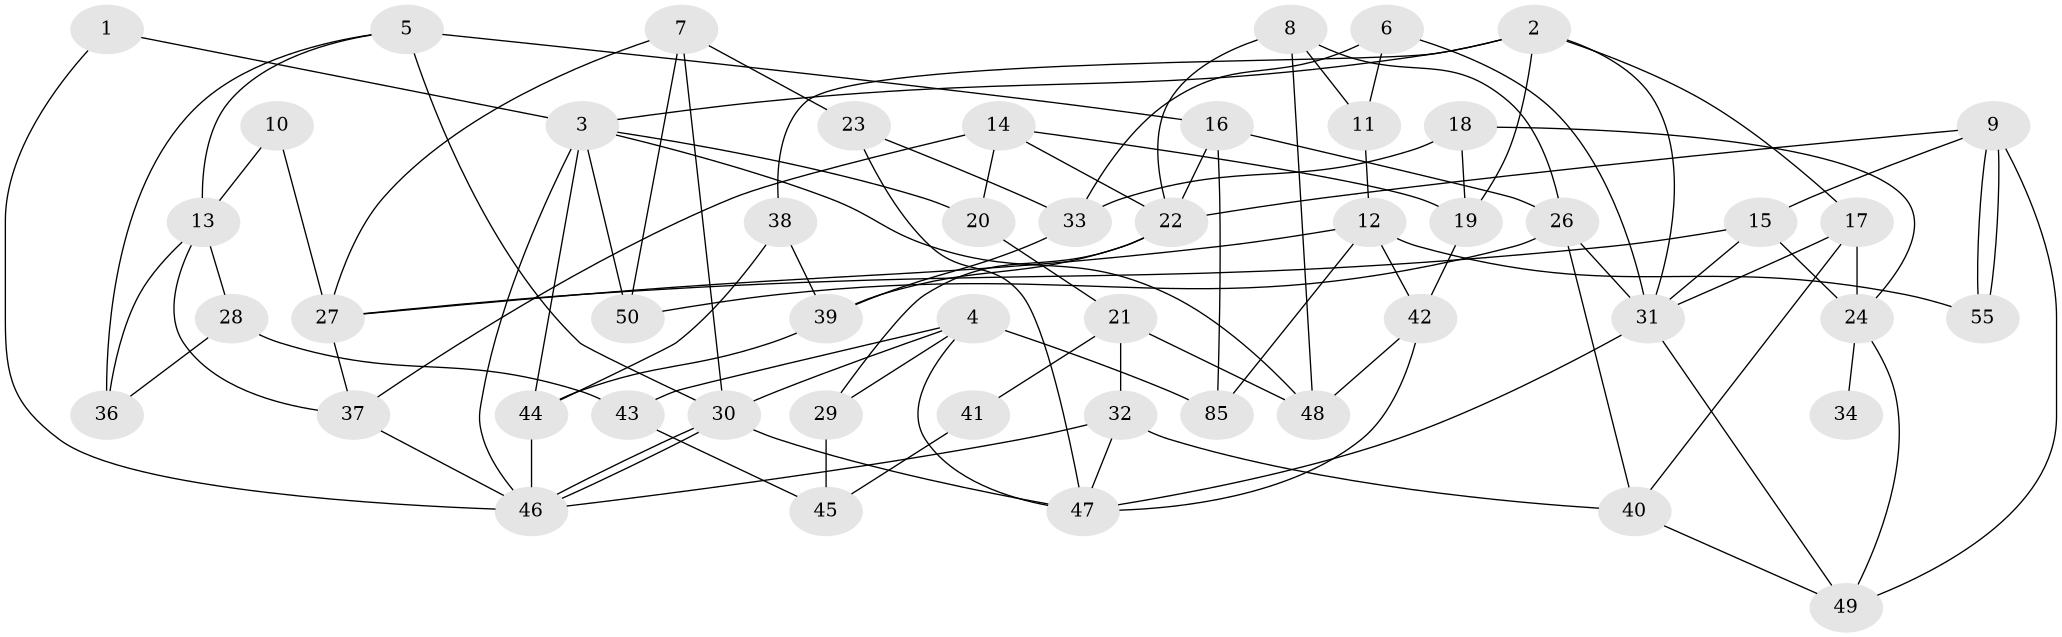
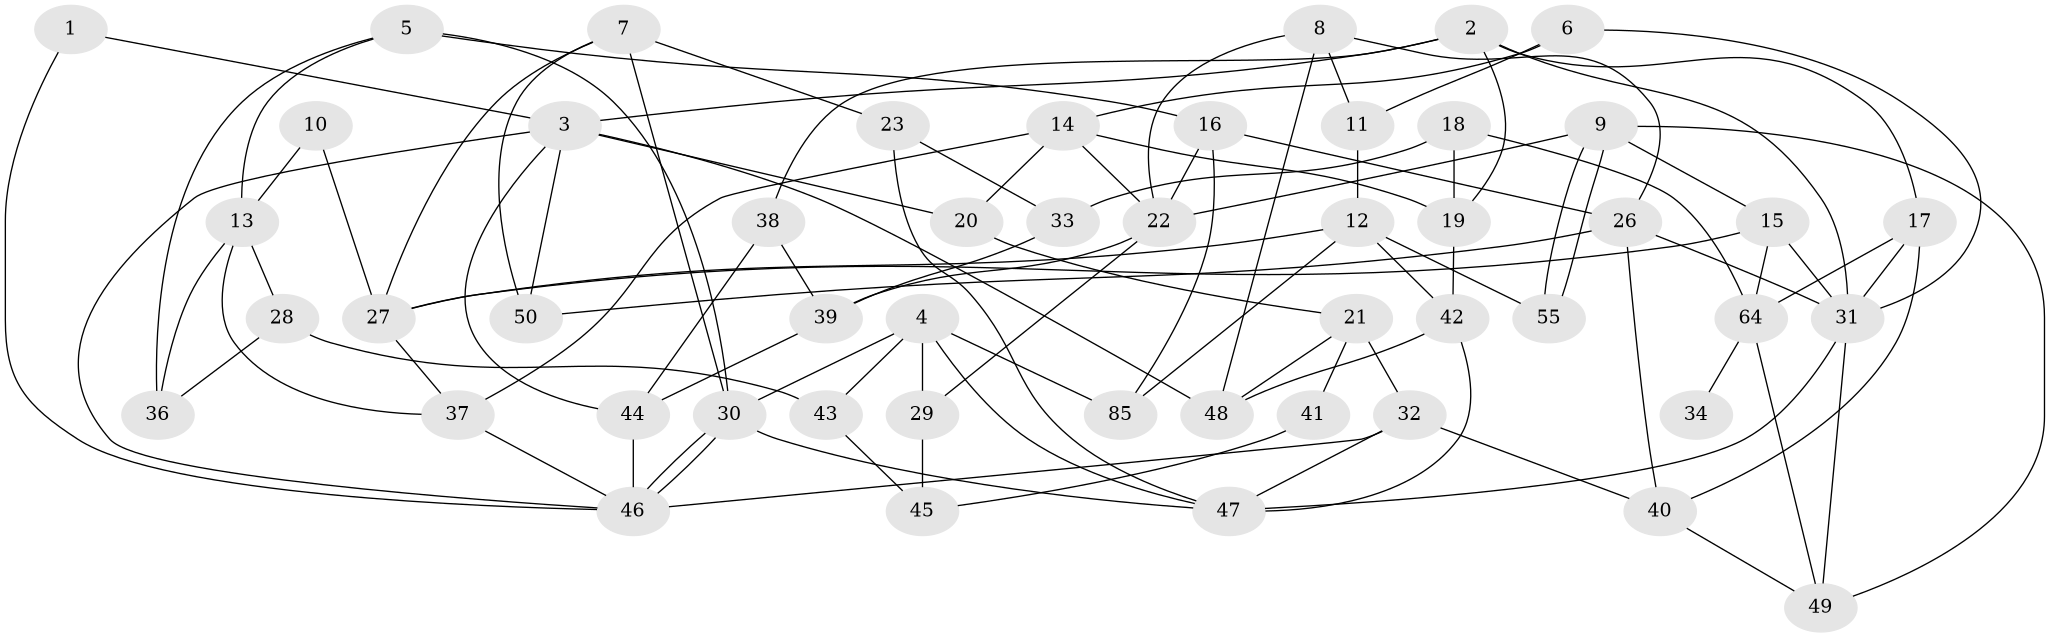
  graph {
    fontname="DejaVu Serif"
    node [color=gray90 fontname="DejaVu Serif" style=filled]
    edge [fontname="DejaVu Serif"]
    1
    3
    46
    20
    44
    48
    50
    2
    17
    19
    31
    38
-   24
+   24 [label=64]
    40
    42
    47
    49
    39
    21
    n20 [label=85]
    4
    29
    30
    43
    45
    5
    13
    16
    36
    28
    37
    26
    22
    6
    11
    14
    12
    7
    23
    27
    33
    8
    9
    n44 [label=55]
    15
    10
    34
    18
    32
    41
    1 -- 3
    1 -- 46
    3 -- 46
    3 -- 20
    3 -- 44
    3 -- 48
    3 -- 50
    20 -- 21
    44 -- 46
    2 -- 3
    2 -- 17
    2 -- 19
    2 -- 31
    2 -- 38
    17 -- 31
    17 -- 24
    17 -- 40
    19 -- 42
    31 -- 47
    31 -- 49
    38 -- 44
    38 -- 39
    24 -- 49
    24 -- 34
    40 -- 49
    42 -- 48
    42 -- 47
    39 -- 44
    21 -- 48
    21 -- 32
    21 -- 41
    4 -- 47
    4 -- n20
    4 -- 29
    4 -- 30
    4 -- 43
    29 -- 45
    30 -- 46
    30 -- 46
    30 -- 47
    43 -- 45
    5 -- 30
    5 -- 13
    5 -- 16
    5 -- 36
    13 -- 36
    13 -- 28
    13 -- 37
    16 -- n20
    16 -- 26
    16 -- 22
    28 -- 43
    28 -- 36
    37 -- 46
    26 -- 50
    26 -- 31
    26 -- 40
    22 -- 39
    22 -- 29
    6 -- 31
    6 -- 11
-   6 -- 33
+   6 -- 14
    11 -- 12
    14 -- 20
    14 -- 19
    14 -- 37
    14 -- 22
    12 -- 42
    12 -- n20
    12 -- 27
    12 -- n44
    7 -- 50
    7 -- 30
    7 -- 23
    7 -- 27
    23 -- 47
    23 -- 33
    27 -- 37
    33 -- 39
    8 -- 48
    8 -- 26
    8 -- 22
    8 -- 11
    9 -- 49
    9 -- 22
    9 -- n44
    9 -- n44
    9 -- 15
    15 -- 31
    15 -- 24
    15 -- 27
    10 -- 13
    10 -- 27
    18 -- 19
    18 -- 24
    18 -- 33
    32 -- 46
    32 -- 40
    32 -- 47
    41 -- 45
  }
